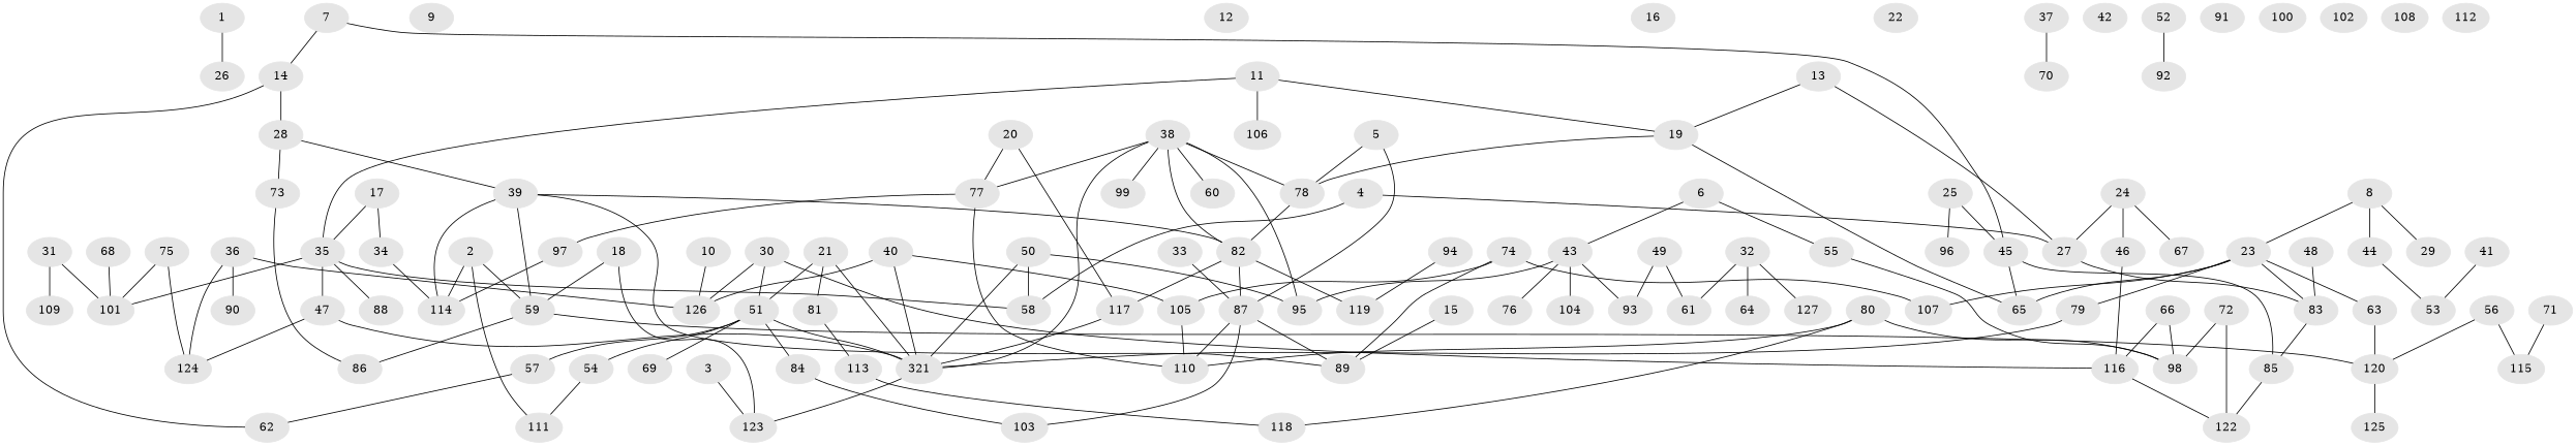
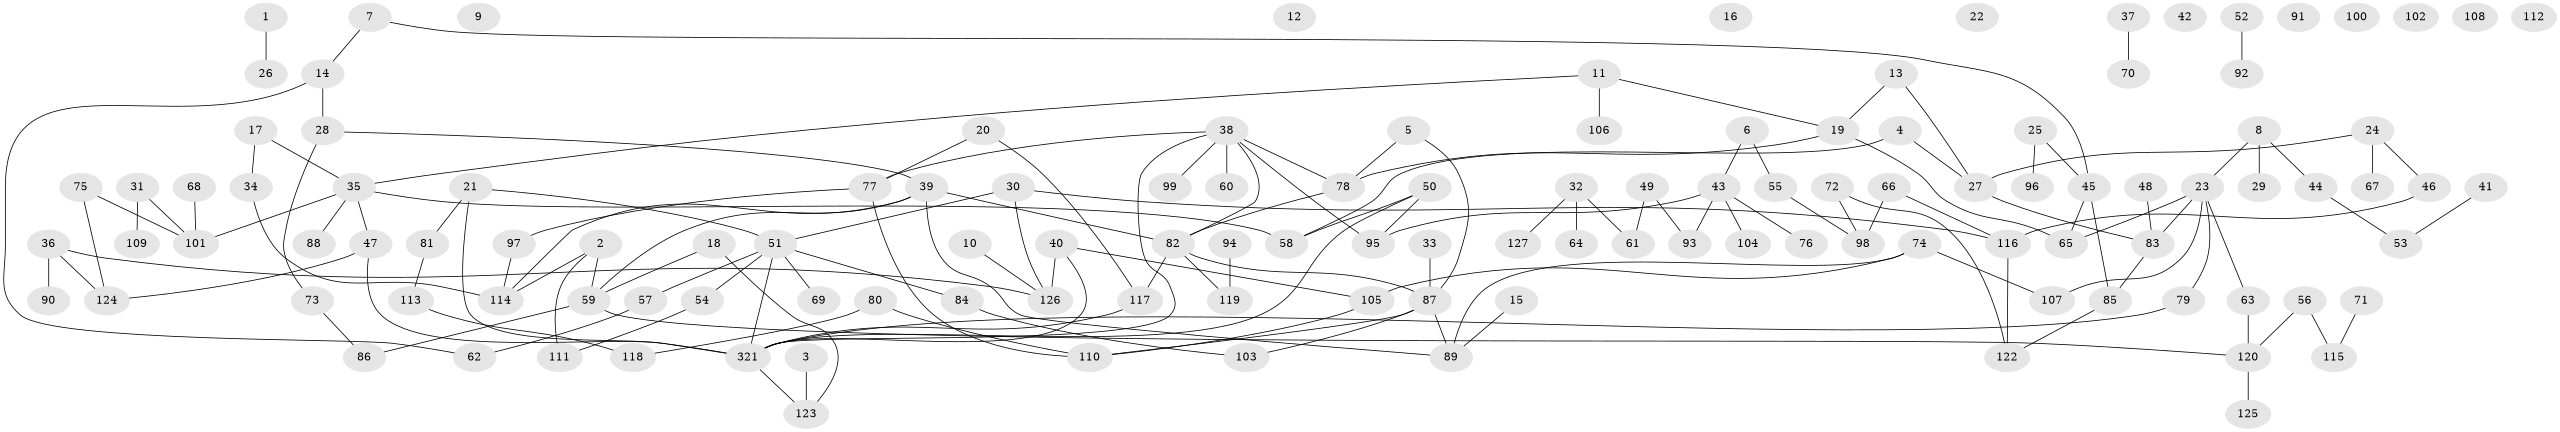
  graph {
    node [color=gray90 style=filled]
    1
    26
    2
    59
    111
    114
    120
    86
    3
    123
    4
    27
    58
    83
    5
    78
    87
    82
    89
    110
    103
    6
    43
    55
    95
    76
    93
    104
    98
    7
    14
    45
    28
    62
    65
    85
    8
    23
    29
    44
    63
    79
    107
    53
    9
    10
    126
    11
    19
    35
    106
    101
    47
    88
    12
    13
    39
    73
    15
    16
    17
    34
    18
    20
    77
    117
    97
    n68 [label=321]
    21
    51
    81
    54
    57
    69
    84
    113
    22
    24
    46
    67
    116
    25
    96
    30
    122
    31
    109
    32
    61
    64
    127
    33
    124
    36
    90
    37
    70
    38
    60
    99
    119
    40
    105
    41
    42
    48
    49
    50
    52
    92
    56
    115
    125
    66
    68
    71
    72
    74
    75
    80
    118
    91
    94
    100
    102
    108
    112
    1 -- 26
    2 -- 59
    2 -- 111
    2 -- 114
    59 -- 120
    59 -- 86
    120 -- 125
    3 -- 123
    4 -- 27
    4 -- 58
    27 -- 83
    83 -- 85
    5 -- 78
    5 -- 87
    78 -- 82
    87 -- 89
    87 -- 110
    87 -- 103
    82 -- 87
    82 -- 117
    82 -- 119
    6 -- 43
    6 -- 55
    43 -- 95
    43 -- 76
    43 -- 93
    43 -- 104
    55 -- 98
    7 -- 14
    7 -- 45
    14 -- 28
    14 -- 62
    45 -- 65
    45 -- 85
    28 -- 39
    28 -- 73
    85 -- 122
    8 -- 23
    8 -- 29
    8 -- 44
    23 -- 83
    23 -- 65
    23 -- 63
    23 -- 79
    23 -- 107
    44 -- 53
    63 -- 120
    79 -- n68
    10 -- 126
    11 -- 19
    11 -- 35
    11 -- 106
    19 -- 78
    19 -- 65
    35 -- 58
    35 -- 101
    35 -- 47
    35 -- 88
    47 -- n68
    47 -- 124
    13 -- 27
    13 -- 19
    39 -- 59
    39 -- 114
    39 -- 82
    39 -- 89
    73 -- 86
    15 -- 89
    17 -- 35
    17 -- 34
    34 -- 114
    18 -- 59
    18 -- 123
    20 -- 77
    20 -- 117
    77 -- 110
    77 -- 97
    117 -- n68
    97 -- 114
    n68 -- 123
    21 -- n68
    21 -- 51
    21 -- 81
    51 -- n68
    51 -- 54
    51 -- 57
    51 -- 69
    51 -- 84
    81 -- 113
    54 -- 111
    57 -- 62
    84 -- 103
    113 -- 118
    24 -- 27
    24 -- 46
    24 -- 67
    46 -- 116
    116 -- 122
    25 -- 45
    25 -- 96
    30 -- 126
    30 -- 51
    30 -- 116
    31 -- 101
    31 -- 109
    32 -- 61
    32 -- 64
    32 -- 127
    33 -- 87
    36 -- 126
    36 -- 124
    36 -- 90
    37 -- 70
    38 -- 78
    38 -- 82
    38 -- 95
    38 -- 77
    38 -- n68
    38 -- 60
    38 -- 99
    40 -- 126
    40 -- n68
    40 -- 105
    105 -- 110
    41 -- 53
    48 -- 83
    49 -- 93
    49 -- 61
    50 -- 58
    50 -- 95
    50 -- n68
    52 -- 92
    56 -- 120
    56 -- 115
    66 -- 98
    66 -- 116
    68 -- 101
    71 -- 115
    72 -- 98
    72 -- 122
    74 -- 89
    74 -- 107
    74 -- 105
    75 -- 101
    75 -- 124
    80 -- 110
-   80 -- 98
    80 -- 118
    94 -- 119
  }
